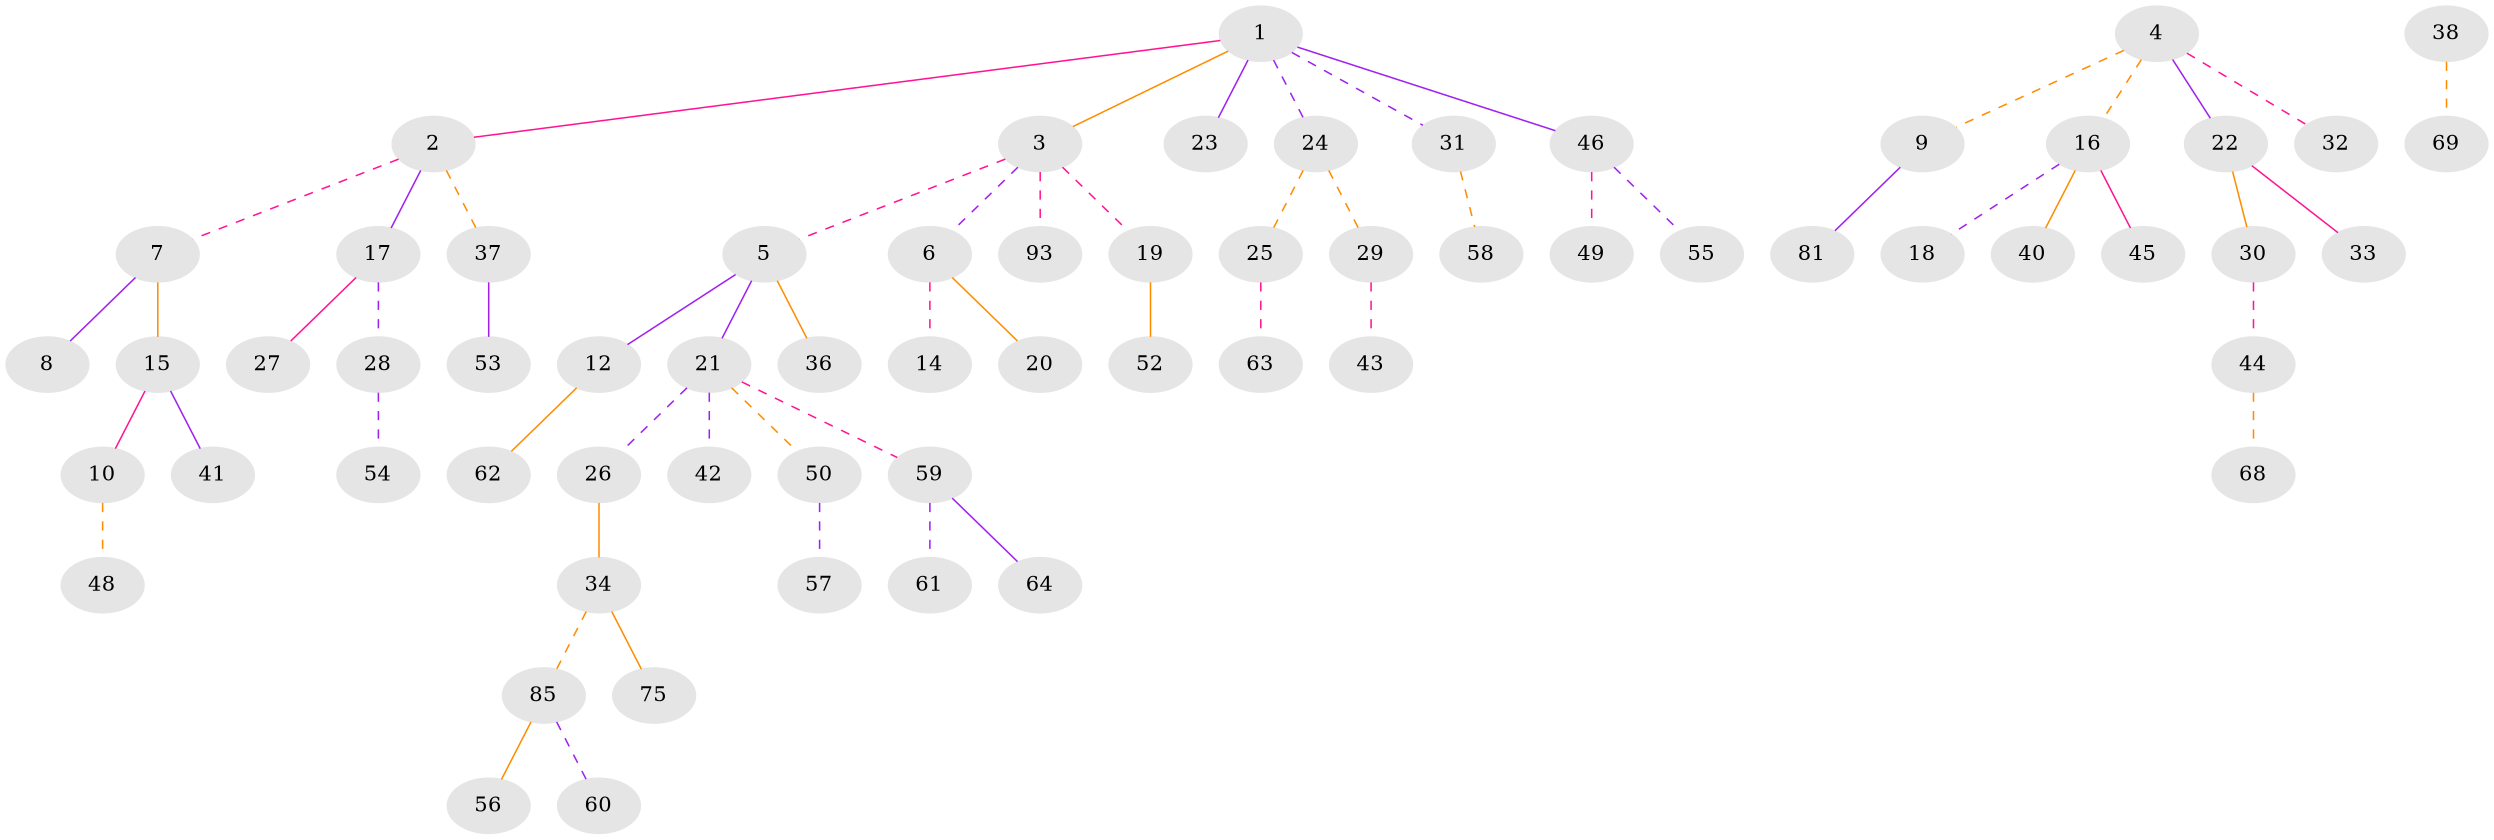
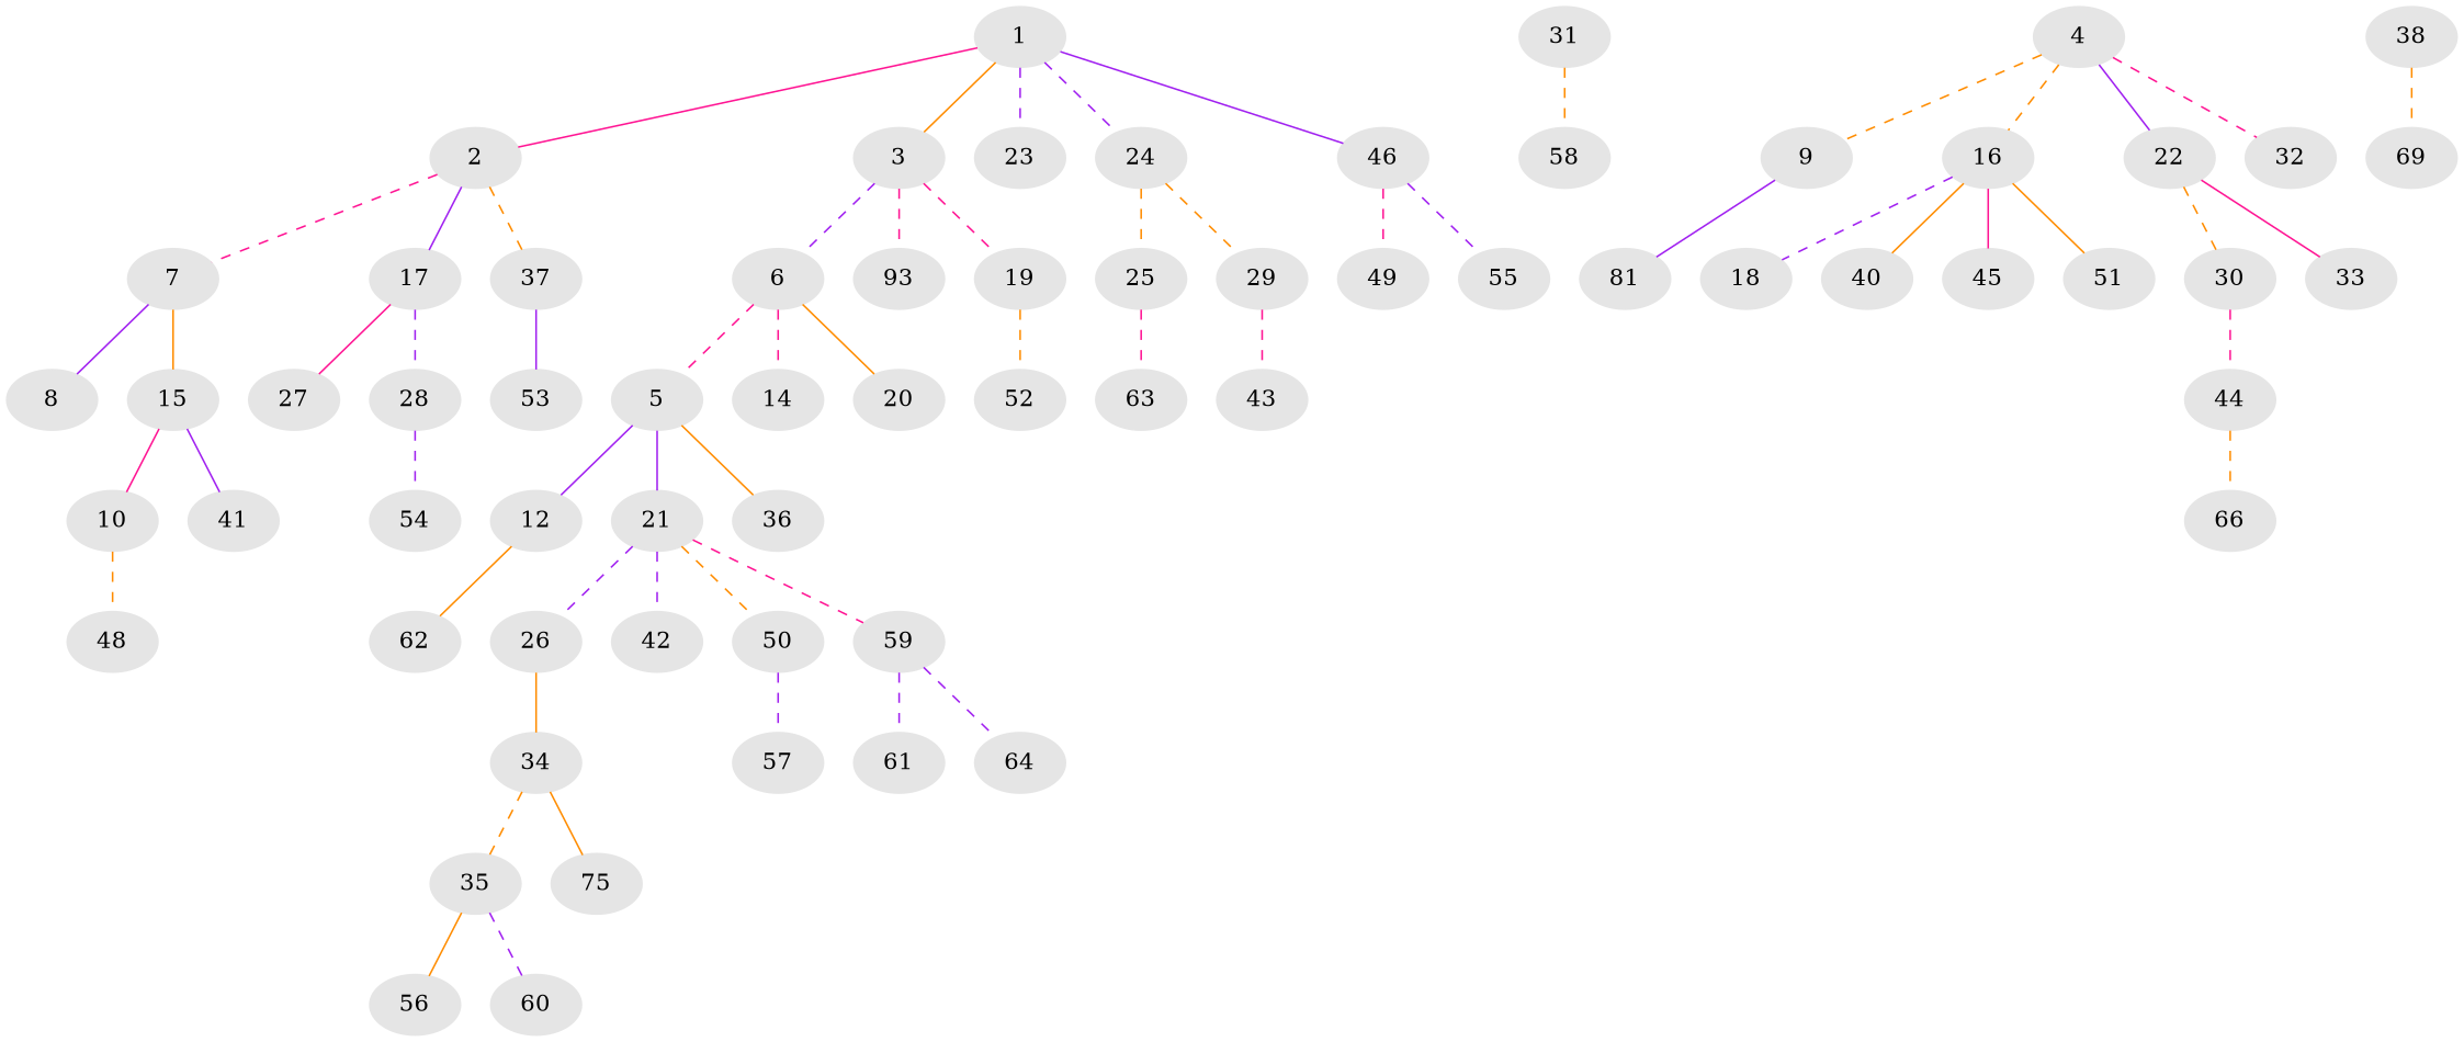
  graph {
    node [color=gray90 style=filled]
    edge [color=darkorange style=dashed]
    1
    2
    3
    23
    24
    31
    46
    7
    17
    37
    5
    6
    n13 [label=93]
    19
    4
    9
    16
    22
    32
    25
    29
    58
    49
    55
    8
    15
    27
    28
    53
    12
    21
    36
    14
    20
    52
    n36 [label=69]
    38
    n38 [label=81]
    18
    40
    45
+   51
    30
    33
    62
    26
    42
    50
    59
    10
    41
    48
    54
    34
    57
    61
    64
    44
    63
    43
-   35 [label=85]
+   35
    n62 [label=75]
-   66 [label=68]
+   66
    56
    60
    1 -- 2 [color=deeppink style=solid]
    1 -- 3 [style=solid]
-   1 -- 23 [color=purple style=solid]
+   1 -- 23 [color=purple]
    1 -- 24 [color=purple]
-   1 -- 31 [color=purple]
    1 -- 46 [color=purple style=solid]
    2 -- 7 [color=deeppink]
    2 -- 17 [color=purple style=solid]
    2 -- 37
-   3 -- 5 [color=deeppink]
+   6 -- 5 [color=deeppink]
    3 -- 6 [color=purple]
    3 -- n13 [color=deeppink]
    3 -- 19 [color=deeppink]
    24 -- 25
    24 -- 29
    31 -- 58
    46 -- 49 [color=deeppink]
    46 -- 55 [color=purple]
    7 -- 8 [color=purple style=solid]
    7 -- 15 [style=solid]
    17 -- 27 [color=deeppink style=solid]
    17 -- 28 [color=purple]
    37 -- 53 [color=purple style=solid]
    5 -- 12 [color=purple style=solid]
    5 -- 21 [color=purple style=solid]
    5 -- 36 [style=solid]
    6 -- 14 [color=deeppink]
    6 -- 20 [style=solid]
-   19 -- 52 [style=solid]
+   19 -- 52
    4 -- 9
    4 -- 16
    4 -- 22 [color=purple style=solid]
    4 -- 32 [color=deeppink]
    9 -- n38 [color=purple style=solid]
    16 -- 18 [color=purple]
    16 -- 40 [style=solid]
    16 -- 45 [color=deeppink style=solid]
-   22 -- 30 [style=solid]
+   16 -- 51 [style=solid]
+   22 -- 30
    22 -- 33 [color=deeppink style=solid]
    25 -- 63 [color=deeppink]
    29 -- 43 [color=deeppink]
    15 -- 10 [color=deeppink style=solid]
    15 -- 41 [color=purple style=solid]
    28 -- 54 [color=purple]
    12 -- 62 [style=solid]
    21 -- 26 [color=purple]
    21 -- 42 [color=purple]
    21 -- 50
    21 -- 59 [color=deeppink]
    38 -- n36
    30 -- 44 [color=deeppink]
    26 -- 34 [style=solid]
    50 -- 57 [color=purple]
    59 -- 61 [color=purple]
-   59 -- 64 [color=purple style=solid]
+   59 -- 64 [color=purple]
    10 -- 48
    34 -- 35
    34 -- n62 [style=solid]
    44 -- 66
    35 -- 56 [style=solid]
    35 -- 60 [color=purple]
  }
